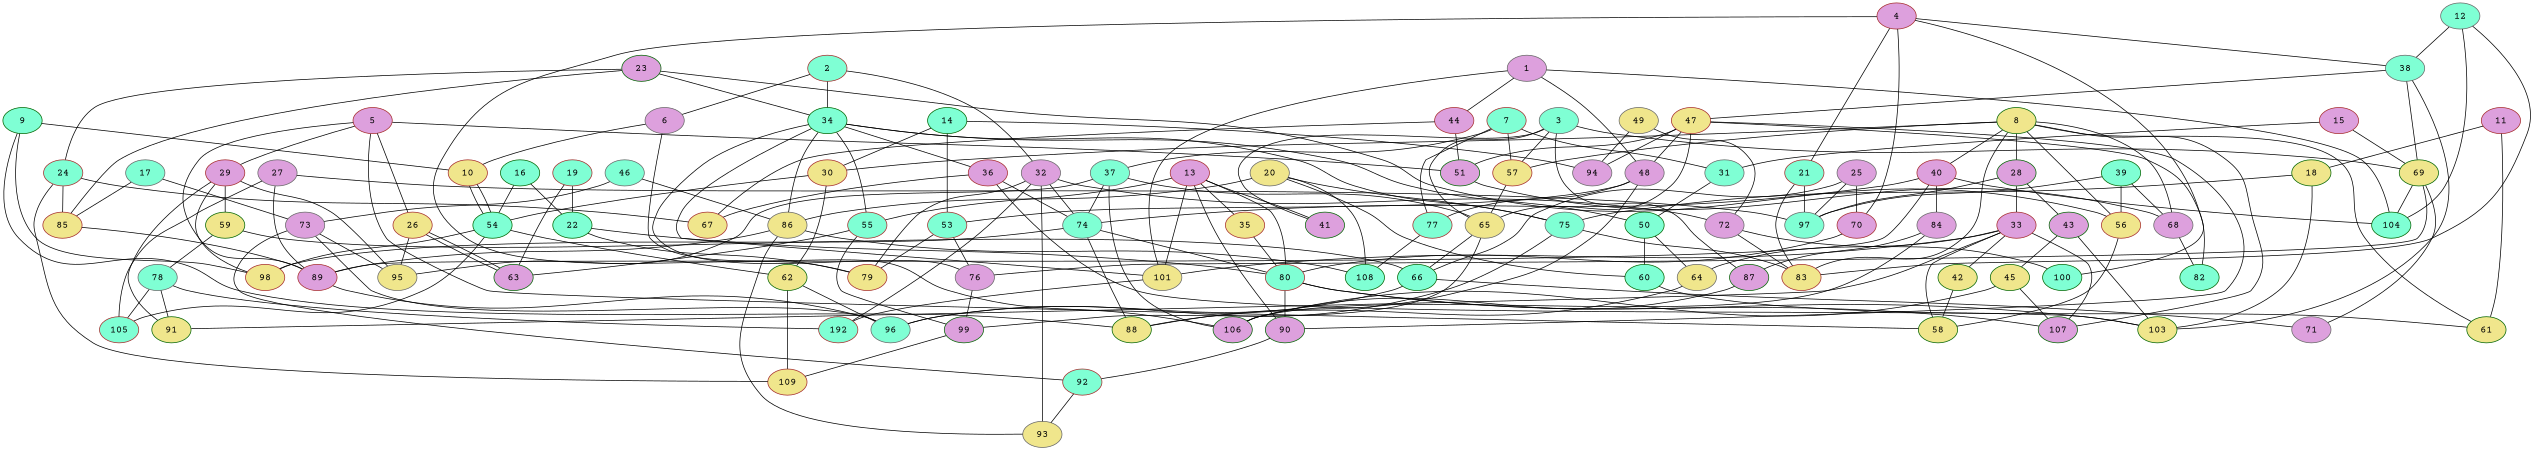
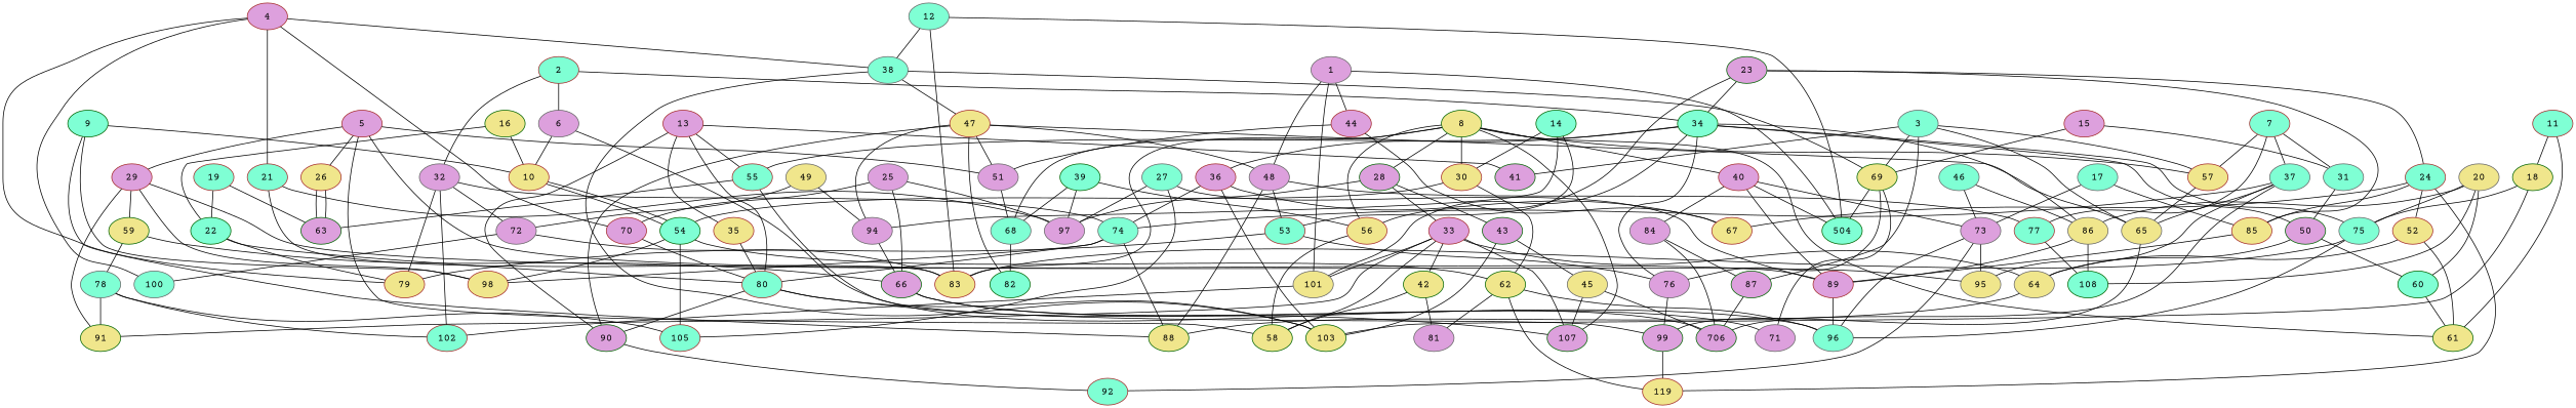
  graph {
    fontname="Courier Prime"
    node [color=brown fillcolor=plum fontname="Courier Prime" style=filled]
    edge [fontname="Courier Prime"]
    1 [color=gray40]
    44
    48 [color=gray40]
    101 [color=gray40 fillcolor=khaki]
-   104 [color=darkgreen fillcolor=aquamarine]
-   51 [color=darkgreen]
+   104 [color=darkgreen fillcolor=aquamarine label=504]
+   51 [color=gray40]
    67 [fillcolor=khaki]
    77 [fillcolor=aquamarine]
    88 [color=darkgreen fillcolor=khaki]
    53 [fillcolor=aquamarine]
-   102 [fillcolor=aquamarine label=192]
+   102 [fillcolor=aquamarine]
    2 [fillcolor=aquamarine]
    6 [color=gray40]
    32 [color=gray40]
    34 [color=darkgreen fillcolor=aquamarine]
    10 [fillcolor=khaki]
-   106 [color=darkgreen]
+   106 [color=darkgreen label=706]
    79 [fillcolor=khaki]
    72 [color=gray40]
    74 [color=gray40 fillcolor=aquamarine]
-   93 [color=gray40 fillcolor=khaki]
    55 [fillcolor=aquamarine]
    75 [color=gray40 fillcolor=aquamarine]
    86 [color=gray40 fillcolor=khaki]
-   50 [color=darkgreen fillcolor=aquamarine]
+   50 [color=darkgreen]
    36
    76 [color=gray40]
    3 [color=gray40 fillcolor=aquamarine]
    41 [color=darkgreen]
    57 [fillcolor=khaki]
    65 [color=gray40 fillcolor=khaki]
    69 [color=darkgreen fillcolor=khaki]
    87 [color=darkgreen]
-   66 [color=darkgreen fillcolor=aquamarine]
+   66 [color=darkgreen]
    99 [color=darkgreen]
    71 [color=gray40]
    21 [fillcolor=aquamarine]
    4
    38 [color=gray40 fillcolor=aquamarine]
    70
-   100 [color=darkgreen fillcolor=aquamarine]
+   100 [color=gray40 fillcolor=aquamarine]
    83 [fillcolor=khaki]
-   97 [color=gray40 fillcolor=aquamarine]
+   97 [color=gray40]
    103 [color=darkgreen fillcolor=khaki]
    47 [fillcolor=khaki]
    80 [fillcolor=aquamarine]
    26 [fillcolor=khaki]
    5
    29
    58 [color=darkgreen fillcolor=khaki]
    89
    63 [color=darkgreen]
    95 [color=gray40 fillcolor=khaki]
    98 [fillcolor=khaki]
    59 [color=darkgreen fillcolor=khaki]
    91 [color=darkgreen fillcolor=khaki]
-   68 [color=gray40]
+   68 [color=gray40 fillcolor=aquamarine]
    96 [color=gray40 fillcolor=aquamarine]
    54 [color=darkgreen fillcolor=aquamarine]
    7 [fillcolor=aquamarine]
    31 [color=gray40 fillcolor=aquamarine]
    37 [color=gray40 fillcolor=aquamarine]
    108 [color=darkgreen fillcolor=aquamarine]
    8 [color=darkgreen fillcolor=khaki]
    28 [color=darkgreen]
    30 [fillcolor=khaki]
    40
    56 [fillcolor=khaki]
    61 [color=darkgreen fillcolor=khaki]
    107 [color=darkgreen]
    33
    43 [color=darkgreen]
    62 [color=darkgreen fillcolor=khaki]
    73 [color=gray40]
    84 [color=gray40]
    82 [color=darkgreen fillcolor=aquamarine]
    9 [color=darkgreen fillcolor=aquamarine]
    105 [fillcolor=aquamarine]
-   11
+   11 [fillcolor=aquamarine]
    18 [color=darkgreen fillcolor=khaki]
    12 [color=gray40 fillcolor=aquamarine]
    13
    35 [fillcolor=khaki]
    90 [color=darkgreen]
    92 [fillcolor=aquamarine]
    14 [color=darkgreen fillcolor=aquamarine]
    94 [color=gray40]
    15
-   16 [color=darkgreen fillcolor=aquamarine]
+   16 [color=darkgreen fillcolor=khaki]
    22 [color=darkgreen fillcolor=aquamarine]
    17 [color=gray40 fillcolor=aquamarine]
    85 [fillcolor=khaki]
    19 [fillcolor=aquamarine]
    20 [color=gray40 fillcolor=khaki]
    60 [color=darkgreen fillcolor=aquamarine]
    23 [color=darkgreen]
    24 [fillcolor=aquamarine]
-   109 [fillcolor=khaki]
+   52 [fillcolor=khaki]
+   109 [fillcolor=khaki label=119]
    64 [color=gray40 fillcolor=khaki]
    25 [color=gray40]
-   27 [color=gray40]
+   27 [color=gray40 fillcolor=aquamarine]
    42 [color=darkgreen fillcolor=khaki]
-   45 [color=darkgreen fillcolor=khaki]
+   45 [color=gray40 fillcolor=khaki]
    78 [color=gray40 fillcolor=aquamarine]
+   81 [color=gray40]
    39 [color=darkgreen fillcolor=aquamarine]
    46 [color=gray40 fillcolor=aquamarine]
    49 [color=gray40 fillcolor=khaki]
    1 -- 44
    1 -- 48
    1 -- 101
    1 -- 104
    44 -- 51
    44 -- 67
    48 -- 77
    48 -- 88
    48 -- 53
    101 -- 102
    51 -- 68
    77 -- 108
    53 -- 79
    53 -- 76
    2 -- 6
    2 -- 32
    2 -- 34
    6 -- 10
    6 -- 106
    32 -- 102
    32 -- 79
    32 -- 72
    32 -- 74
-   32 -- 93
    34 -- 101
    34 -- 55
    34 -- 75
    34 -- 86
    34 -- 50
    34 -- 36
    34 -- 76
    10 -- 54
    10 -- 54
    72 -- 100
    72 -- 83
    74 -- 88
    74 -- 80
    74 -- 98
    55 -- 99
    55 -- 63
    75 -- 83
    75 -- 96
-   86 -- 93
    86 -- 89
    86 -- 108
    50 -- 60
    50 -- 64
    36 -- 67
    36 -- 74
    36 -- 103
    76 -- 99
    3 -- 41
    3 -- 57
    3 -- 65
    3 -- 69
    3 -- 87
    57 -- 65
-   65 -- 66
+   94 -- 66
    65 -- 99
    69 -- 104
    69 -- 76
    69 -- 71
    87 -- 106
    66 -- 71
    66 -- 96
    99 -- 109
    21 -- 83
    21 -- 97
    4 -- 79
    4 -- 21
    4 -- 38
    4 -- 70
    4 -- 100
    38 -- 69
    38 -- 103
    38 -- 47
    70 -- 80
    47 -- 48
    47 -- 51
    47 -- 65
    47 -- 82
    47 -- 90
    47 -- 94
    80 -- 103
    80 -- 107
    80 -- 90
    26 -- 63
    26 -- 63
-   26 -- 95
    5 -- 51
    5 -- 26
    5 -- 29
    5 -- 58
    5 -- 89
    29 -- 95
    29 -- 98
    29 -- 59
    29 -- 91
    89 -- 96
    59 -- 66
    59 -- 78
    68 -- 82
    54 -- 98
    54 -- 62
    54 -- 105
    7 -- 77
    7 -- 57
    7 -- 31
    7 -- 37
    31 -- 50
    37 -- 106
    37 -- 74
    37 -- 65
    37 -- 95
    8 -- 57
    8 -- 83
    8 -- 68
    8 -- 28
    8 -- 30
    8 -- 40
    8 -- 56
    8 -- 61
    8 -- 107
    28 -- 97
    28 -- 33
    28 -- 43
    30 -- 54
    30 -- 62
    40 -- 104
    40 -- 89
-   40 -- 74
+   40 -- 73
    40 -- 84
    56 -- 58
    33 -- 101
    33 -- 58
    33 -- 91
    33 -- 107
    33 -- 64
    33 -- 42
    43 -- 103
    43 -- 45
    62 -- 96
    62 -- 109
+   62 -- 81
    73 -- 95
    73 -- 96
    73 -- 92
    84 -- 106
    84 -- 87
    9 -- 88
    9 -- 10
    9 -- 98
    11 -- 61
    11 -- 18
    18 -- 75
    18 -- 103
    12 -- 104
    12 -- 38
    12 -- 83
-   13 -- 101
    13 -- 55
    13 -- 41
    13 -- 80
    13 -- 35
    13 -- 90
    35 -- 80
    90 -- 92
-   92 -- 93
    14 -- 53
    14 -- 30
    14 -- 94
    15 -- 69
    15 -- 31
-   16 -- 54
+   16 -- 10
    16 -- 22
    22 -- 79
    22 -- 80
    17 -- 73
    17 -- 85
    85 -- 89
    19 -- 63
    19 -- 22
    20 -- 75
    20 -- 86
    20 -- 108
    20 -- 60
    60 -- 61
    23 -- 34
    23 -- 56
    23 -- 85
    23 -- 24
    24 -- 67
    24 -- 85
+   24 -- 52
    24 -- 109
+   52 -- 61
+   52 -- 64
    64 -- 88
    25 -- 66
    25 -- 70
    25 -- 97
    27 -- 97
    27 -- 89
    27 -- 105
    42 -- 58
+   42 -- 81
    45 -- 106
    45 -- 107
    78 -- 102
    78 -- 91
    78 -- 105
    39 -- 97
    39 -- 68
    39 -- 56
    46 -- 86
    46 -- 73
    49 -- 72
    49 -- 94
  }
